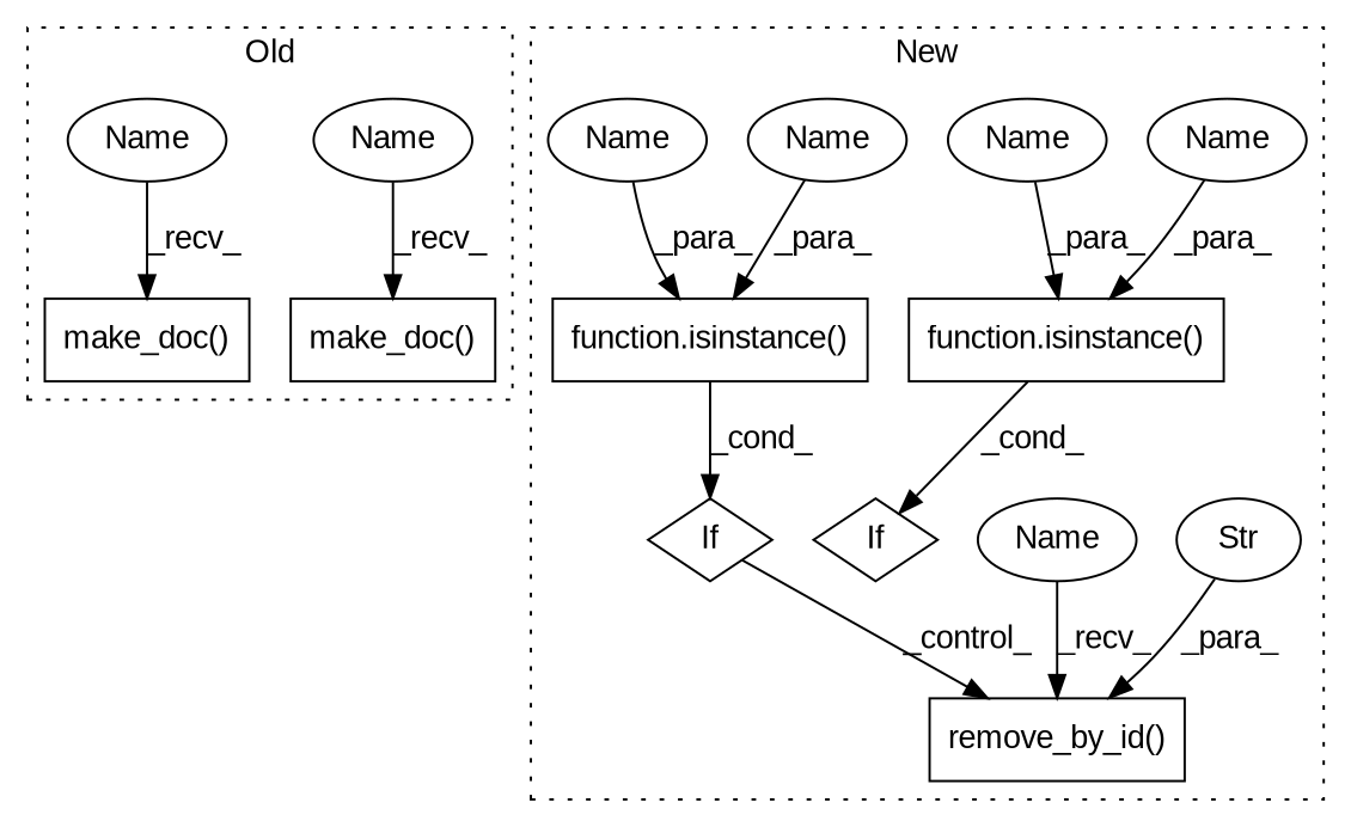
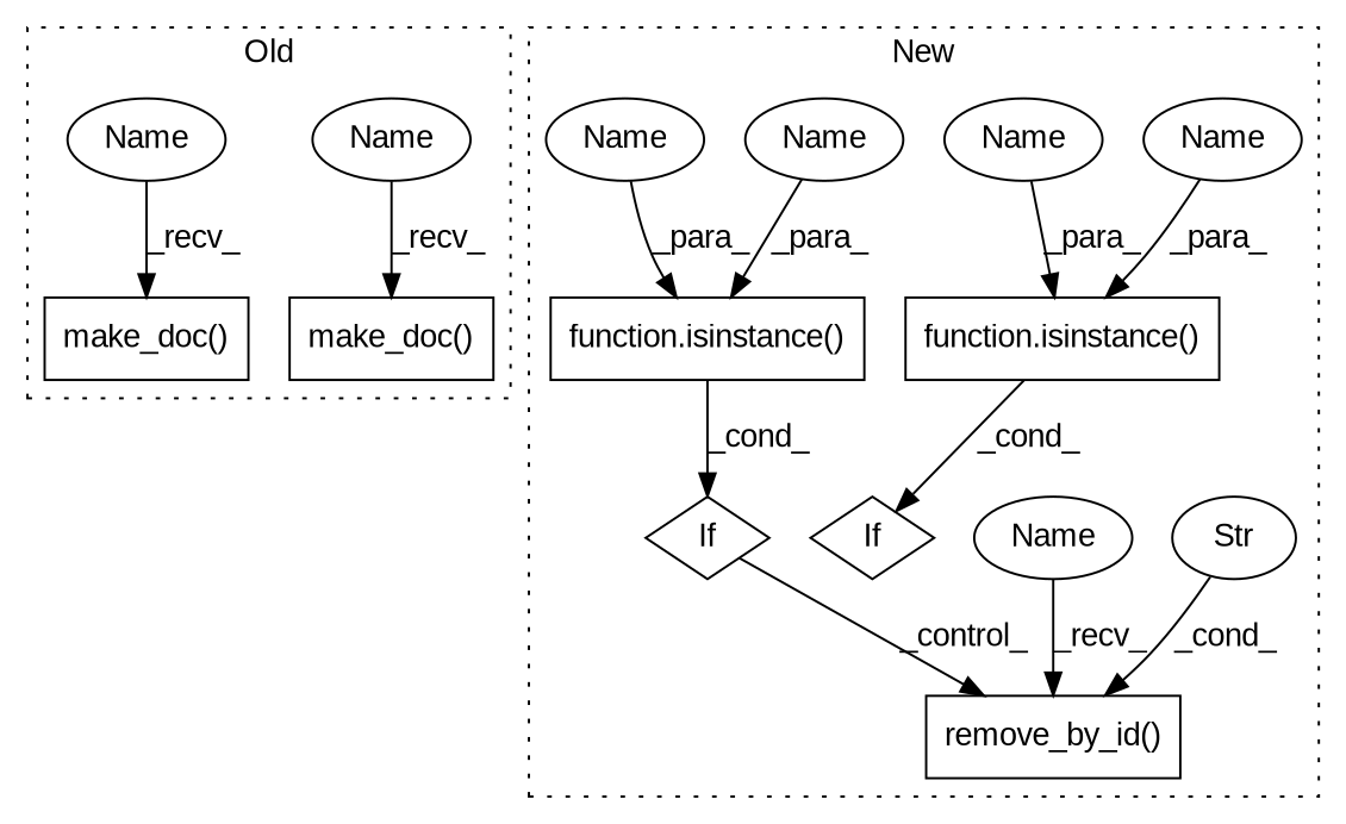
  digraph {
    fontname="Liberation Sans"
    node [a=87 l=3 shape=ellipse fontname="Liberation Sans"]
    edge [fontname="Liberation Sans"]
    n1 [a=75 l="13,1" label="make_doc()" s="13379,13414" shape=box]
    n2 [a=75 l="13,1" label="make_doc()" s="13657,13692" shape=box]
    n3 [label=Name s=13379]
    n4 [label=Name s=13657]
    n5 [a=96 label=If s=16751 shape=diamond]
    n6 [a=75 l="11,1" label="function.isinstance()" s="16754,16783" shape=box]
    n7 [a=75 l="19,1" label="remove_by_id()" s="16833,16858" shape=box]
    n8 [a=66 l=6 label=Str s=16852]
    n9 [a=75 l="11,1" label="function.isinstance()" s="16934,16963" shape=box]
    n10 [a=96 label=If s=16931 shape=diamond]
    n11 [l=5 label=Name s=16945]
    n12 [l=5 label=Name s=16833]
    n13 [l=5 label=Name s=16765]
    n14 [l=11 label=Name s=16952]
    n15 [l=11 label=Name s=16772]
    subgraph cluster_1 {
      label=Old
      style=dotted
      n1
      n2
      n3
      n4
    }
    subgraph cluster_2 {
      label=New
      style=dotted
      n5
      n6
      n7
      n8
      n9
      n10
      n11
      n12
      n13
      n14
      n15
    }
    n3 -> n1 [label=_recv_]
    n4 -> n2 [label=_recv_]
    n5 -> n7 [label=_control_]
    n6 -> n5 [label=_cond_]
-   n8 -> n7 [label=_para_]
+   n8 -> n7 [label=_cond_]
    n9 -> n10 [label=_cond_]
    n11 -> n9 [label=_para_]
    n12 -> n7 [label=_recv_]
    n13 -> n6 [label=_para_]
    n14 -> n9 [label=_para_]
    n15 -> n6 [label=_para_]
  }
